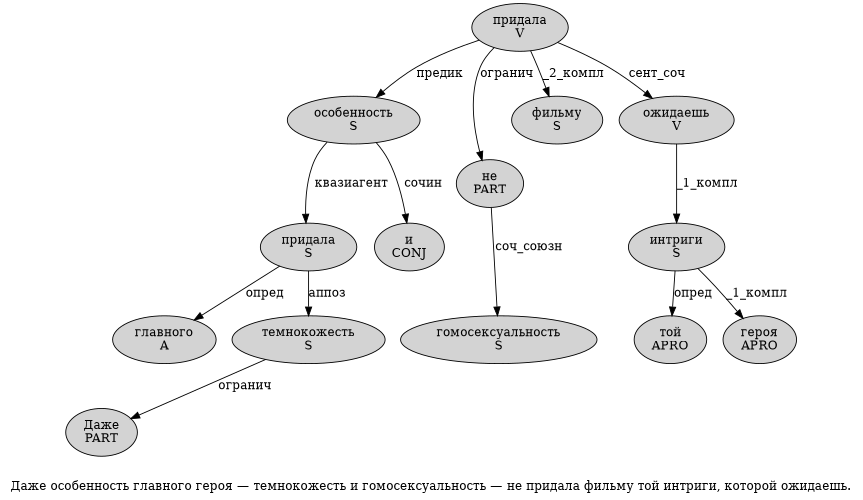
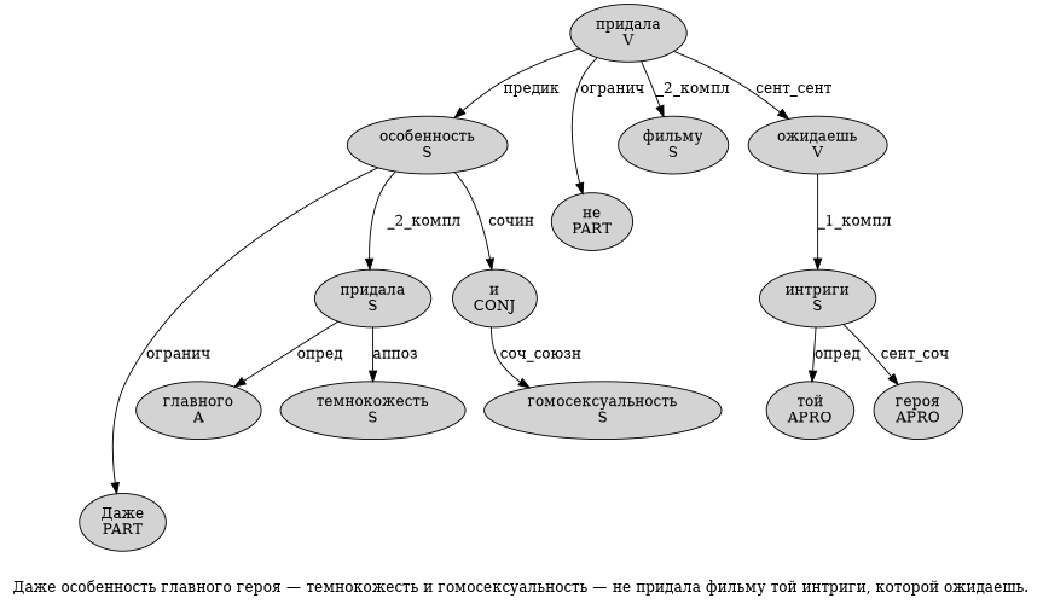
  digraph {
    label="Даже особенность главного героя — темнокожесть и гомосексуальность — не придала фильму той интриги, которой ожидаешь."
    node [fillcolor=lightgray penwidth=1 shape=ellipse style=filled]
    n1 [label="Даже\nPART"]
    n2 [label="особенность\nS"]
    n3 [label="придала\nS"]
    n4 [label="и\nCONJ"]
    n5 [label="главного\nA"]
    n6 [label="темнокожесть\nS"]
    n7 [label="гомосексуальность\nS"]
    n8 [label="не\nPART"]
    n9 [label="придала\nV"]
    n10 [label="фильму\nS"]
    n11 [label="ожидаешь\nV"]
    n12 [label="интриги\nS"]
    n13 [label="той\nAPRO"]
    n14 [label="героя\nAPRO"]
-   n6 -> n1 [label="огранич"]
-   n2 -> n3 [label="квазиагент"]
+   n2 -> n1 [label="огранич"]
+   n2 -> n3 [label="_2_компл"]
    n2 -> n4 [label="сочин"]
    n3 -> n5 [label="опред"]
    n3 -> n6 [label="аппоз"]
-   n8 -> n7 [label="соч_союзн"]
+   n4 -> n7 [label="соч_союзн"]
    n9 -> n2 [label="предик"]
    n9 -> n8 [label="огранич"]
    n9 -> n10 [label="_2_компл"]
-   n9 -> n11 [label="сент_соч"]
+   n9 -> n11 [label="сент_сент"]
    n11 -> n12 [label="_1_компл"]
    n12 -> n13 [label="опред"]
-   n12 -> n14 [label="_1_компл"]
+   n12 -> n14 [label="сент_соч"]
  }
